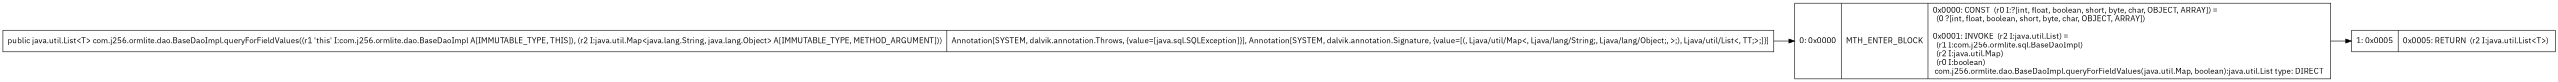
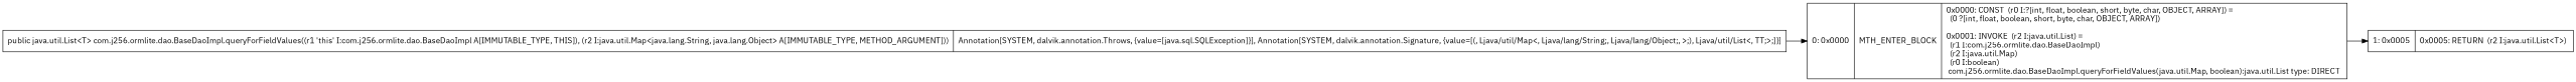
  digraph {
    rankdir=LR
    fontname="IBM Plex Sans"
    node [shape=record fontname="IBM Plex Sans"]
    edge [fontname="IBM Plex Sans"]
-   n1 [label="{0\:\ 0x0000|MTH_ENTER_BLOCK\l|0x0000: CONST  (r0 I:?[int, float, boolean, short, byte, char, OBJECT, ARRAY]) = \l  (0 ?[int, float, boolean, short, byte, char, OBJECT, ARRAY])\l \l0x0001: INVOKE  (r2 I:java.util.List) = \l  (r1 I:com.j256.ormlite.sql.BaseDaoImpl)\l  (r2 I:java.util.Map)\l  (r0 I:boolean)\l com.j256.ormlite.dao.BaseDaoImpl.queryForFieldValues(java.util.Map, boolean):java.util.List type: DIRECT \l}"]
+   n1 [label="{0\:\ 0x0000|MTH_ENTER_BLOCK\l|0x0000: CONST  (r0 I:?[int, float, boolean, short, byte, char, OBJECT, ARRAY]) = \l  (0 ?[int, float, boolean, short, byte, char, OBJECT, ARRAY])\l \l0x0001: INVOKE  (r2 I:java.util.List) = \l  (r1 I:com.j256.ormlite.dao.BaseDaoImpl)\l  (r2 I:java.util.Map)\l  (r0 I:boolean)\l com.j256.ormlite.dao.BaseDaoImpl.queryForFieldValues(java.util.Map, boolean):java.util.List type: DIRECT \l}"]
    n2 [label="{1\:\ 0x0005|0x0005: RETURN  (r2 I:java.util.List\<T\>) \l}"]
    n3 [label="{public java.util.List\<T\> com.j256.ormlite.dao.BaseDaoImpl.queryForFieldValues((r1 'this' I:com.j256.ormlite.dao.BaseDaoImpl A[IMMUTABLE_TYPE, THIS]), (r2 I:java.util.Map\<java.lang.String, java.lang.Object\> A[IMMUTABLE_TYPE, METHOD_ARGUMENT]))  | Annotation[SYSTEM, dalvik.annotation.Throws, \{value=[java.sql.SQLException]\}], Annotation[SYSTEM, dalvik.annotation.Signature, \{value=[(, Ljava\/util\/Map\<, Ljava\/lang\/String;, Ljava\/lang\/Object;, \>;), Ljava\/util\/List\<, TT;\>;]\}]\l}"]
    n1 -> n2
    n3 -> n1
  }
